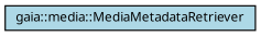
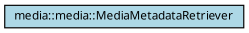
  digraph {
    rankdir=LR
    fontname="Noto Sans"
-   n1 [color=black fillcolor=lightblue fontname="Noto Sans" fontsize=10 height=0.2 label="gaia::media::MediaMetadataRetriever" shape=record style=filled width=0.4]
+   n1 [color=black fillcolor=lightblue fontname="Noto Sans" fontsize=10 height=0.2 label="media::media::MediaMetadataRetriever" shape=record style=filled width=0.4]
  }
